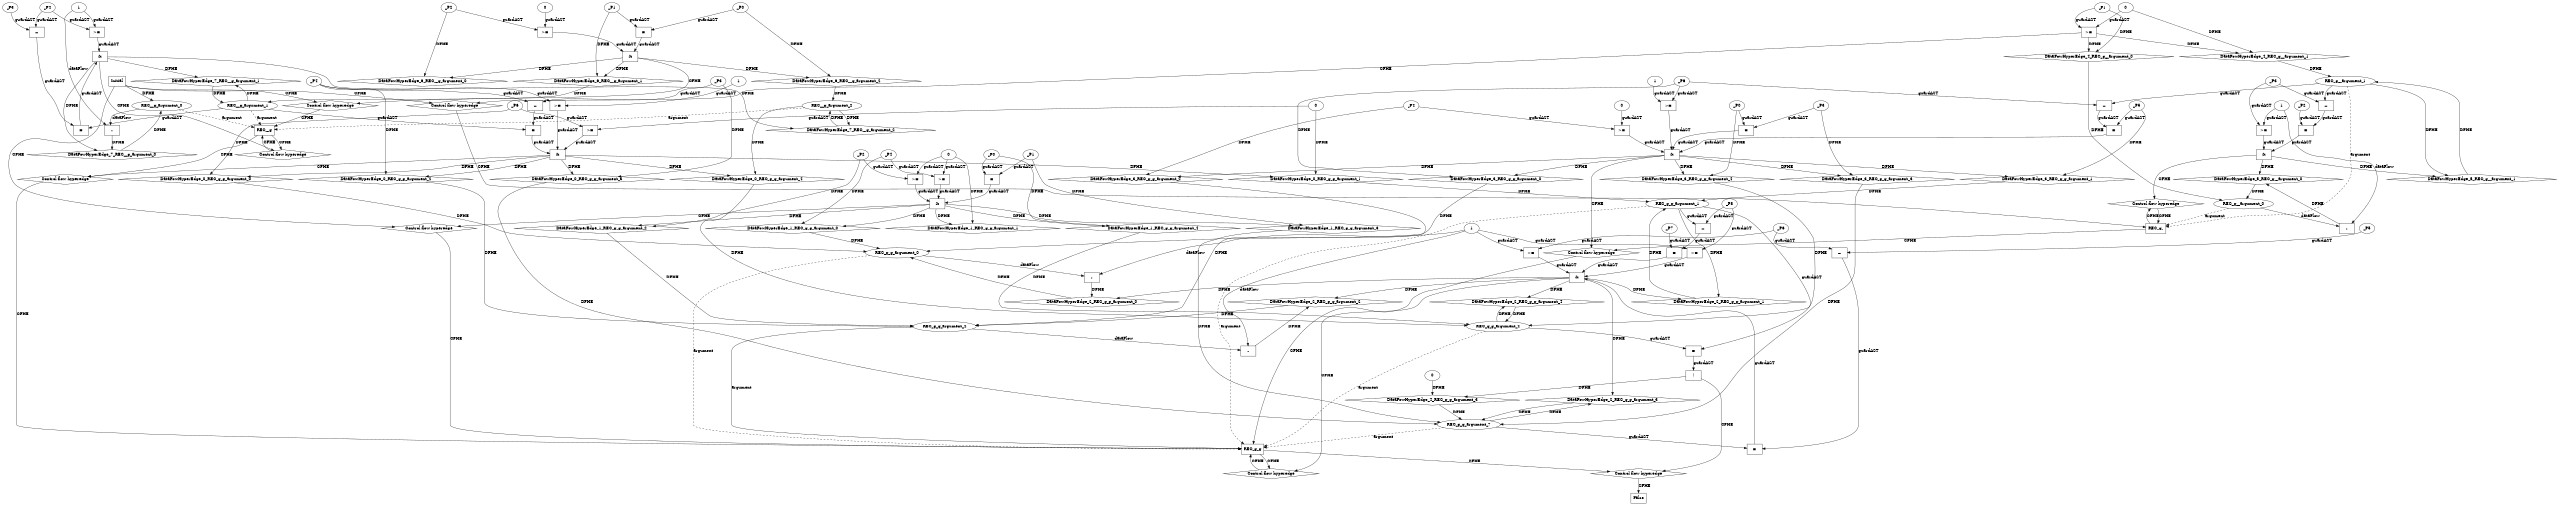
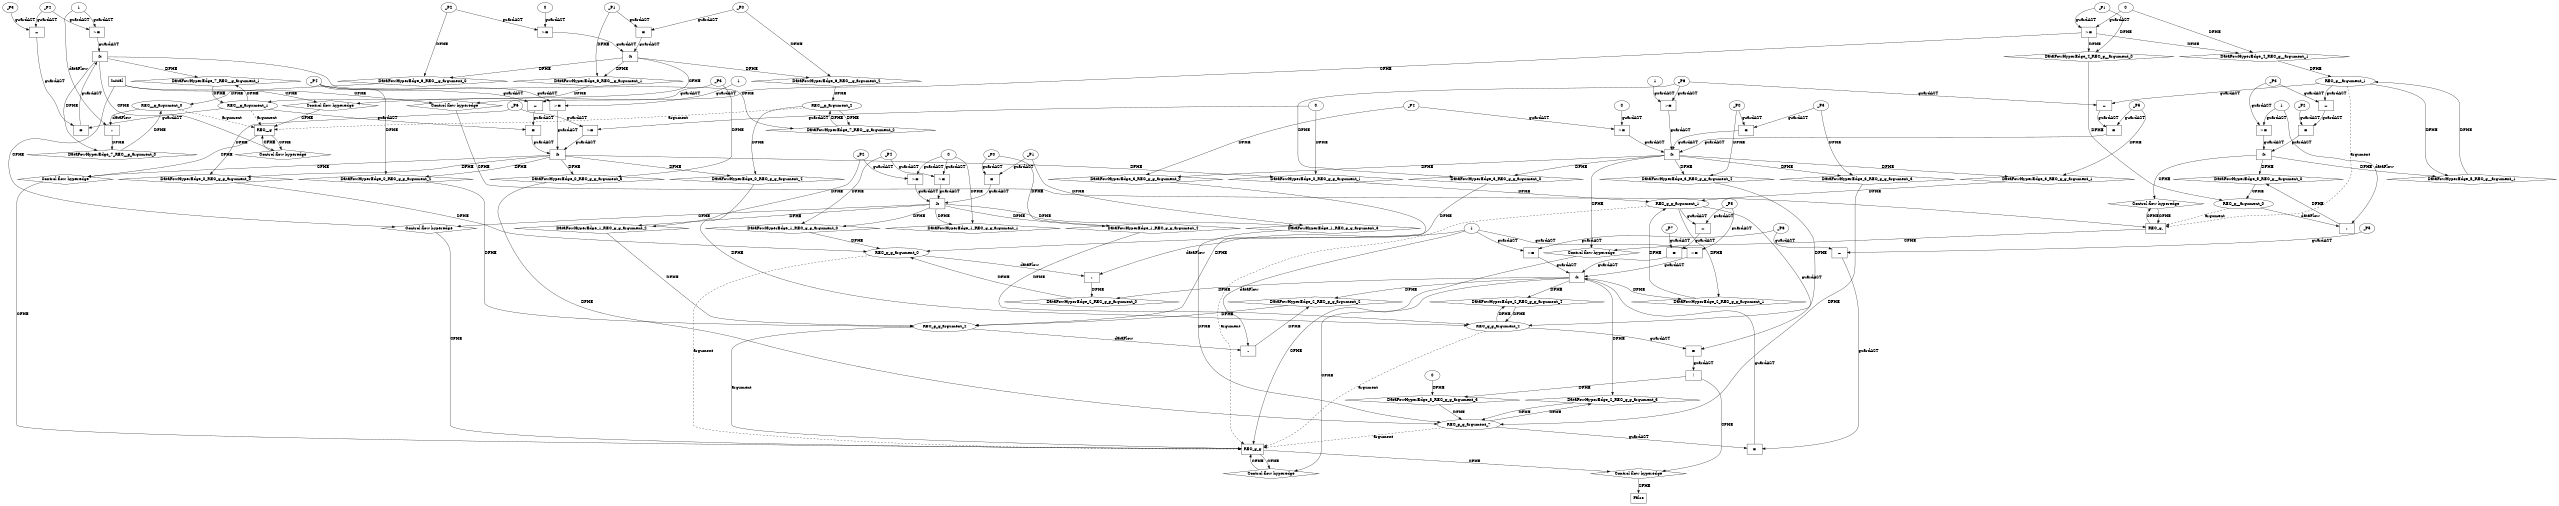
  digraph {
    node [shape=rect]
    n1 [GNNNodeID=8 label=_P6 nodeName=xxxREC_g_g___REC__g_0xxxdataFlow_0_node_0 shape=""]
    n2 [GNNNodeID=14 label=">=" nodeName=xxxREC_g_g___REC__g_0xxxguard1_node_0]
    n3 [label=DataFowHyperEdge_0_REC_g_g_argument_0 nodeName=DataFowHyperEdge_0_REC_g_g_argument_0 shape=diamond]
    n4 [andName=xxxREC_g_g___REC__g_0xxx_and label="&"]
    n5 [GNNNodeID=82 label=REC_g_g_argument_0 nodeName=argument0 shape=oval]
    n6 [GNNNodeID=9 label=0 nodeName=xxxREC_g_g___REC__g_0xxxdataFlow1_node_0 shape=""]
    n7 [label=DataFowHyperEdge_0_REC_g_g_argument_1 nodeName=DataFowHyperEdge_0_REC_g_g_argument_1 shape=diamond]
    n8 [GNNNodeID=82 label=REC_g_g_argument_1 nodeName=argument1 shape=oval]
    n9 [GNNNodeID=10 label=_P4 nodeName=xxxREC_g_g___REC__g_0xxxdataFlow2_node_0 shape=""]
    n10 [GNNNodeID=12 label=">=" nodeName=xxxREC_g_g___REC__g_0xxxguard_0_node_0]
    n11 [GNNNodeID=16 label="+" nodeName=xxxREC_g_g___REC__g_0xxxguard2_node_1]
    n12 [label=DataFowHyperEdge_0_REC_g_g_argument_2 nodeName=DataFowHyperEdge_0_REC_g_g_argument_2 shape=diamond]
    n13 [GNNNodeID=15 label="=" nodeName=xxxREC_g_g___REC__g_0xxxguard2_node_0]
    n14 [GNNNodeID=82 label=REC_g_g_argument_2 nodeName=argument2 shape=oval]
    n15 [GNNNodeID=11 label=_P3 nodeName=xxxREC_g_g___REC__g_0xxxdataFlow3_node_0 shape=""]
    n16 [label=DataFowHyperEdge_0_REC_g_g_argument_3 nodeName=DataFowHyperEdge_0_REC_g_g_argument_3 shape=diamond]
    n17 [GNNNodeID=82 label=REC_g_g_argument_7 nodeName=argument3 shape=oval]
    n18 [hyperEdgeNodeID=0 label="Control flow hyperedge" nodeName=ControlFowHyperEdge_0 shape=diamond]
    n19 [label=DataFowHyperEdge_0_REC_g_g_argument_4 nodeName=DataFowHyperEdge_0_REC_g_g_argument_4 shape=diamond]
    n20 [GNNNodeID=13 label=1 nodeName=xxxREC_g_g___REC__g_0xxxguard_0_node_2 shape=""]
    n21 [GNNNodeID=82 label=REC__g_argument_1 nodeName=argument1 shape=oval]
    n22 [GNNNodeID=72 label="=" nodeName=xxxREC__g___REC__g_7xxxguard1_node_0]
    n23 [GNNNodeID=77 label=REC__g nodeName=REC__g]
    n24 [label=DataFowHyperEdge_7_REC__g_argument_1 nodeName=DataFowHyperEdge_7_REC__g_argument_1 shape=diamond]
    n25 [andName=xxxREC__g___REC__g_7xxx_and label="&"]
    n26 [hyperEdgeNodeID=7 label="Control flow hyperedge" nodeName=ControlFowHyperEdge_7 shape=diamond]
    n27 [GNNNodeID=17 label=_P2 nodeName=xxxREC_g_g___Initial_1xxxdataFlow_0_node_0 shape=""]
    n28 [GNNNodeID=23 label=">=" nodeName=xxxREC_g_g___Initial_1xxxguard1_node_0]
    n29 [label=DataFowHyperEdge_1_REC_g_g_argument_2 nodeName=DataFowHyperEdge_1_REC_g_g_argument_2 shape=diamond]
    n30 [andName=xxxREC_g_g___Initial_1xxx_and label="&"]
    n31 [GNNNodeID=18 label=0 nodeName=xxxREC_g_g___Initial_1xxxdataFlow1_node_0 shape=""]
    n32 [GNNNodeID=22 label=">=" nodeName=xxxREC_g_g___Initial_1xxxguard_0_node_0]
    n33 [label=DataFowHyperEdge_1_REC_g_g_argument_1 nodeName=DataFowHyperEdge_1_REC_g_g_argument_1 shape=diamond]
    n34 [GNNNodeID=19 label=_P4 nodeName=xxxREC_g_g___Initial_1xxxdataFlow2_node_0 shape=""]
    n35 [label=DataFowHyperEdge_1_REC_g_g_argument_0 nodeName=DataFowHyperEdge_1_REC_g_g_argument_0 shape=diamond]
    n36 [GNNNodeID=20 label=_P0 nodeName=xxxREC_g_g___Initial_1xxxdataFlow3_node_0 shape=""]
    n37 [GNNNodeID=24 label="=" nodeName=xxxREC_g_g___Initial_1xxxguard2_node_0]
    n38 [label=DataFowHyperEdge_1_REC_g_g_argument_4 nodeName=DataFowHyperEdge_1_REC_g_g_argument_4 shape=diamond]
    n39 [GNNNodeID=82 label=REC_g_g_argument_4 nodeName=argument4 shape=oval]
    n40 [GNNNodeID=21 label=_P1 nodeName=xxxREC_g_g___Initial_1xxxdataFlow4_node_0 shape=""]
    n41 [label=DataFowHyperEdge_1_REC_g_g_argument_3 nodeName=DataFowHyperEdge_1_REC_g_g_argument_3 shape=diamond]
    n42 [hyperEdgeNodeID=1 label="Control flow hyperedge" nodeName=ControlFowHyperEdge_1 shape=diamond]
    n43 [GNNNodeID=25 label="-" nodeName=xxxREC_g_g___REC_g_g_2xxxdataFlow_0_node_0]
    n44 [label=DataFowHyperEdge_2_REC_g_g_argument_0 nodeName=DataFowHyperEdge_2_REC_g_g_argument_0 shape=diamond]
    n45 [GNNNodeID=26 label=1 nodeName=xxxREC_g_g___REC_g_g_2xxxdataFlow_0_node_2 shape=""]
    n46 [GNNNodeID=27 label="-" nodeName=xxxREC_g_g___REC_g_g_2xxxdataFlow2_node_0]
    n47 [GNNNodeID=28 label=">=" nodeName=xxxREC_g_g___REC_g_g_2xxxguard_0_node_0]
    n48 [GNNNodeID=30 label=">=" nodeName=xxxREC_g_g___REC_g_g_2xxxguard1_node_0]
    n49 [label=DataFowHyperEdge_2_REC_g_g_argument_2 nodeName=DataFowHyperEdge_2_REC_g_g_argument_2 shape=diamond]
    n50 [andName=xxxREC_g_g___REC_g_g_2xxx_and label="&"]
    n51 [GNNNodeID=79 label=REC_g_g nodeName=REC_g_g]
    n52 [hyperEdgeNodeID=8 label="Control flow hyperedge" nodeName=ControlFowHyperEdge_8 shape=diamond]
    n53 [hyperEdgeNodeID=2 label="Control flow hyperedge" nodeName=ControlFowHyperEdge_2 shape=diamond]
    n54 [label=DataFowHyperEdge_2_REC_g_g_argument_1 nodeName=DataFowHyperEdge_2_REC_g_g_argument_1 shape=diamond]
    n55 [label=DataFowHyperEdge_2_REC_g_g_argument_3 nodeName=DataFowHyperEdge_2_REC_g_g_argument_3 shape=diamond]
    n56 [label=DataFowHyperEdge_2_REC_g_g_argument_4 nodeName=DataFowHyperEdge_2_REC_g_g_argument_4 shape=diamond]
    n57 [GNNNodeID=29 label=_P6 nodeName=xxxREC_g_g___REC_g_g_2xxxguard_0_node_1 shape=""]
    n58 [GNNNodeID=36 label="+" nodeName=xxxREC_g_g___REC_g_g_2xxxguard3_node_1]
    n59 [GNNNodeID=35 label="=" nodeName=xxxREC_g_g___REC_g_g_2xxxguard3_node_0]
    n60 [GNNNodeID=31 label=_P8 nodeName=xxxREC_g_g___REC_g_g_2xxxguard1_node_1 shape=""]
    n61 [GNNNodeID=33 label="+" nodeName=xxxREC_g_g___REC_g_g_2xxxguard2_node_1]
    n62 [GNNNodeID=32 label="=" nodeName=xxxREC_g_g___REC_g_g_2xxxguard2_node_0]
    n63 [GNNNodeID=34 label=_P7 nodeName=xxxREC_g_g___REC_g_g_2xxxguard2_node_4 shape=""]
    n64 [GNNNodeID=76 label="=" nodeName=xxxFALSE___REC_g_g_8xxxguard_0_node_1]
    n65 [GNNNodeID=75 label="!" nodeName=xxxFALSE___REC_g_g_8xxxguard_0_node_0]
    n66 [GNNNodeID=37 label=_P5 nodeName=xxxREC_g_g___REC_g_g_2xxxguard3_node_3 shape=""]
    n67 [GNNNodeID=40 label=_P4 nodeName=xxxREC_g_g___REC_g__3xxxdataFlow_0_node_0 shape=""]
    n68 [GNNNodeID=45 label=">=" nodeName=xxxREC_g_g___REC_g__3xxxguard_0_node_0]
    n69 [label=DataFowHyperEdge_3_REC_g_g_argument_2 nodeName=DataFowHyperEdge_3_REC_g_g_argument_2 shape=diamond]
    n70 [andName=xxxREC_g_g___REC_g__3xxx_and label="&"]
    n71 [GNNNodeID=41 label=_P5 nodeName=xxxREC_g_g___REC_g__3xxxdataFlow1_node_0 shape=""]
    n72 [GNNNodeID=49 label="=" nodeName=xxxREC_g_g___REC_g__3xxxguard2_node_0]
    n73 [label=DataFowHyperEdge_3_REC_g_g_argument_1 nodeName=DataFowHyperEdge_3_REC_g_g_argument_1 shape=diamond]
    n74 [GNNNodeID=42 label=_P6 nodeName=xxxREC_g_g___REC_g__3xxxdataFlow2_node_0 shape=""]
    n75 [GNNNodeID=47 label=">=" nodeName=xxxREC_g_g___REC_g__3xxxguard1_node_0]
    n76 [GNNNodeID=50 label="+" nodeName=xxxREC_g_g___REC_g__3xxxguard2_node_1]
    n77 [label=DataFowHyperEdge_3_REC_g_g_argument_0 nodeName=DataFowHyperEdge_3_REC_g_g_argument_0 shape=diamond]
    n78 [GNNNodeID=43 label=_P0 nodeName=xxxREC_g_g___REC_g__3xxxdataFlow3_node_0 shape=""]
    n79 [GNNNodeID=51 label="=" nodeName=xxxREC_g_g___REC_g__3xxxguard3_node_0]
    n80 [label=DataFowHyperEdge_3_REC_g_g_argument_4 nodeName=DataFowHyperEdge_3_REC_g_g_argument_4 shape=diamond]
    n81 [GNNNodeID=44 label=_P3 nodeName=xxxREC_g_g___REC_g__3xxxdataFlow4_node_0 shape=""]
    n82 [label=DataFowHyperEdge_3_REC_g_g_argument_3 nodeName=DataFowHyperEdge_3_REC_g_g_argument_3 shape=diamond]
    n83 [hyperEdgeNodeID=3 label="Control flow hyperedge" nodeName=ControlFowHyperEdge_3 shape=diamond]
    n84 [GNNNodeID=46 label=0 nodeName=xxxREC_g_g___REC_g__3xxxguard_0_node_1 shape=""]
    n85 [GNNNodeID=48 label=1 nodeName=xxxREC_g_g___REC_g__3xxxguard1_node_2 shape=""]
    n86 [GNNNodeID=82 label=REC_g__argument_1 nodeName=argument1 shape=oval]
    n87 [GNNNodeID=60 label="+" nodeName=xxxREC_g____REC_g__5xxxguard1_node_1]
    n88 [GNNNodeID=78 label=REC_g_ nodeName=REC_g_]
    n89 [label=DataFowHyperEdge_5_REC_g__argument_1 nodeName=DataFowHyperEdge_5_REC_g__argument_1 shape=diamond]
    n90 [GNNNodeID=59 label="=" nodeName=xxxREC_g____REC_g__5xxxguard1_node_0]
    n91 [hyperEdgeNodeID=5 label="Control flow hyperedge" nodeName=ControlFowHyperEdge_5 shape=diamond]
    n92 [GNNNodeID=52 label=_P1 nodeName=xxxREC_g____Initial_4xxxdataFlow_0_node_0 shape=""]
    n93 [GNNNodeID=54 label=">=" nodeName=xxxREC_g____Initial_4xxxguard_0_node_0]
    n94 [label=DataFowHyperEdge_4_REC_g__argument_0 nodeName=DataFowHyperEdge_4_REC_g__argument_0 shape=diamond]
    n95 [label=DataFowHyperEdge_4_REC_g__argument_1 nodeName=DataFowHyperEdge_4_REC_g__argument_1 shape=diamond]
    n96 [hyperEdgeNodeID=4 label="Control flow hyperedge" nodeName=ControlFowHyperEdge_4 shape=diamond]
    n97 [GNNNodeID=82 label=REC_g__argument_0 nodeName=argument0 shape=oval]
    n98 [GNNNodeID=53 label=0 nodeName=xxxREC_g____Initial_4xxxdataFlow1_node_0 shape=""]
    n99 [GNNNodeID=55 label="-" nodeName=xxxREC_g____REC_g__5xxxdataFlow_0_node_0]
    n100 [label=DataFowHyperEdge_5_REC_g__argument_0 nodeName=DataFowHyperEdge_5_REC_g__argument_0 shape=diamond]
    n101 [GNNNodeID=56 label=1 nodeName=xxxREC_g____REC_g__5xxxdataFlow_0_node_2 shape=""]
    n102 [GNNNodeID=57 label=">=" nodeName=xxxREC_g____REC_g__5xxxguard_0_node_0]
    n103 [andName=xxxREC_g____REC_g__5xxx_and label="&"]
    n104 [GNNNodeID=58 label=_P3 nodeName=xxxREC_g____REC_g__5xxxguard_0_node_1 shape=""]
    n105 [GNNNodeID=61 label=_P2 nodeName=xxxREC_g____REC_g__5xxxguard1_node_4 shape=""]
    n106 [GNNNodeID=62 label=_P2 nodeName=xxxREC__g___Initial_6xxxdataFlow_0_node_0 shape=""]
    n107 [GNNNodeID=65 label=">=" nodeName=xxxREC__g___Initial_6xxxguard_0_node_0]
    n108 [label=DataFowHyperEdge_6_REC__g_argument_0 nodeName=DataFowHyperEdge_6_REC__g_argument_0 shape=diamond]
    n109 [andName=xxxREC__g___Initial_6xxx_and label="&"]
    n110 [GNNNodeID=82 label=REC__g_argument_0 nodeName=argument0 shape=oval]
    n111 [GNNNodeID=63 label=_P1 nodeName=xxxREC__g___Initial_6xxxdataFlow1_node_0 shape=""]
    n112 [GNNNodeID=67 label="=" nodeName=xxxREC__g___Initial_6xxxguard1_node_0]
    n113 [label=DataFowHyperEdge_6_REC__g_argument_1 nodeName=DataFowHyperEdge_6_REC__g_argument_1 shape=diamond]
    n114 [GNNNodeID=64 label=_P0 nodeName=xxxREC__g___Initial_6xxxdataFlow2_node_0 shape=""]
    n115 [label=DataFowHyperEdge_6_REC__g_argument_2 nodeName=DataFowHyperEdge_6_REC__g_argument_2 shape=diamond]
    n116 [GNNNodeID=82 label=REC__g_argument_2 nodeName=argument2 shape=oval]
    n117 [hyperEdgeNodeID=6 label="Control flow hyperedge" nodeName=ControlFowHyperEdge_6 shape=diamond]
    n118 [GNNNodeID=66 label=0 nodeName=xxxREC__g___Initial_6xxxguard_0_node_1 shape=""]
    n119 [GNNNodeID=68 label="-" nodeName=xxxREC__g___REC__g_7xxxdataFlow_0_node_0]
    n120 [label=DataFowHyperEdge_7_REC__g_argument_0 nodeName=DataFowHyperEdge_7_REC__g_argument_0 shape=diamond]
    n121 [GNNNodeID=69 label=1 nodeName=xxxREC__g___REC__g_7xxxdataFlow_0_node_2 shape=""]
    n122 [GNNNodeID=70 label=">=" nodeName=xxxREC__g___REC__g_7xxxguard_0_node_0]
    n123 [label=DataFowHyperEdge_7_REC__g_argument_2 nodeName=DataFowHyperEdge_7_REC__g_argument_2 shape=diamond]
    n124 [GNNNodeID=71 label=_P4 nodeName=xxxREC__g___REC__g_7xxxguard_0_node_1 shape=""]
    n125 [GNNNodeID=73 label="+" nodeName=xxxREC__g___REC__g_7xxxguard1_node_1]
    n126 [GNNNodeID=74 label=_P3 nodeName=xxxREC__g___REC__g_7xxxguard1_node_3 shape=""]
-   n127 [label=DataFowHyperEdge_4_REC_g_g_argument_3 nodeName=DataFowHyperEdge_8_REC_g_g_argument_3 shape=diamond]
+   n127 [label=DataFowHyperEdge_8_REC_g_g_argument_3 nodeName=DataFowHyperEdge_8_REC_g_g_argument_3 shape=diamond]
    n128 [GNNNodeID=80 label=False nodeName=False]
    n129 [GNNNodeID=81 label=Initial nodeName=Initial]
    n130 [label=0 nodeName=xxxFALSE___REC_g_g_8xxxREC_g_g_argument_3_constant_0 shape=""]
    n1 -> n2 [label=guardAST]
    n1 -> n3 [label=DFHE]
    n2 -> n4 [label=guardAST]
    n3 -> n5 [label=DFHE]
    n4 -> n3 [label=DFHE]
    n4 -> n7 [label=DFHE]
    n4 -> n12 [label=DFHE]
    n4 -> n16 [label=DFHE]
    n4 -> n18 [label=CFHE]
    n4 -> n19 [label=DFHE]
    n5 -> n43 [label=dataFlow]
    n5 -> n51 [label=argument style=dashed]
    n6 -> n2 [label=guardAST]
    n6 -> n7 [label=DFHE]
    n7 -> n8 [label=DFHE]
    n8 -> n51 [label=argument style=dashed]
    n8 -> n54 [label=DFHE]
    n8 -> n61 [label=guardAST]
    n8 -> n64 [label=guardAST]
    n9 -> n10 [label=guardAST]
    n9 -> n11 [label=guardAST]
    n9 -> n12 [label=DFHE]
    n10 -> n4 [label=guardAST]
    n11 -> n13 [label=guardAST]
    n12 -> n14 [label=DFHE]
    n13 -> n4 [label=guardAST]
    n14 -> n46 [label=dataFlow]
    n14 -> n51 [label=argument style=solid]
    n15 -> n11 [label=guardAST]
    n15 -> n16 [label=DFHE]
    n16 -> n17 [label=DFHE]
    n17 -> n51 [label=argument style=dashed]
    n17 -> n55 [label=DFHE]
    n17 -> n59 [label=guardAST]
    n18 -> n51 [label=CFHE]
    n19 -> n39 [label=DFHE]
    n20 -> n10 [label=guardAST]
    n21 -> n13 [label=guardAST]
    n21 -> n22 [label=guardAST]
    n21 -> n23 [label=argument style=dashed]
    n21 -> n24 [label=DFHE]
    n22 -> n25 [label=guardAST]
    n23 -> n18 [label=CFHE]
    n23 -> n26 [label=CFHE]
    n24 -> n21 [label=DFHE]
    n25 -> n24 [label=DFHE]
    n25 -> n26 [label=CFHE]
    n25 -> n120 [label=DFHE]
    n25 -> n123 [label=DFHE]
    n26 -> n23 [label=CFHE]
    n27 -> n28 [label=guardAST]
    n27 -> n29 [label=DFHE]
    n28 -> n30 [label=guardAST]
    n29 -> n14 [label=DFHE]
    n30 -> n29 [label=DFHE]
    n30 -> n33 [label=DFHE]
    n30 -> n35 [label=DFHE]
    n30 -> n38 [label=DFHE]
    n30 -> n41 [label=DFHE]
    n30 -> n42 [label=CFHE]
    n31 -> n28 [label=guardAST]
    n31 -> n32 [label=guardAST]
    n31 -> n33 [label=DFHE]
    n32 -> n30 [label=guardAST]
    n34 -> n32 [label=guardAST]
    n34 -> n35 [label=DFHE]
    n35 -> n5 [label=DFHE]
    n36 -> n37 [label=guardAST]
    n36 -> n38 [label=DFHE]
    n37 -> n30 [label=guardAST]
    n38 -> n39 [label=DFHE]
    n39 -> n51 [label=argument style=dashed]
    n39 -> n56 [label=DFHE]
    n39 -> n64 [label=guardAST]
    n40 -> n37 [label=guardAST]
    n40 -> n41 [label=DFHE]
    n41 -> n17 [label=DFHE]
    n42 -> n51 [label=CFHE]
    n43 -> n44 [label=DFHE]
    n44 -> n5 [label=DFHE]
    n45 -> n43 [label=dataFlow]
    n45 -> n46 [label=dataFlow]
    n45 -> n47 [label=guardAST]
    n45 -> n48 [label=guardAST]
    n46 -> n49 [label=DFHE]
    n47 -> n50 [label=guardAST]
    n48 -> n50 [label=guardAST]
    n49 -> n14 [label=DFHE]
    n50 -> n44 [label=DFHE]
    n50 -> n49 [label=DFHE]
    n50 -> n53 [label=CFHE]
    n50 -> n54 [label=DFHE]
    n50 -> n55 [label=DFHE]
    n50 -> n56 [label=DFHE]
    n51 -> n52 [label=CFHE]
    n51 -> n53 [label=CFHE]
    n52 -> n128 [label=CFHE]
    n53 -> n51 [label=CFHE]
    n54 -> n8 [label=DFHE]
    n55 -> n17 [label=DFHE]
    n56 -> n39 [label=DFHE]
    n57 -> n47 [label=guardAST]
    n57 -> n58 [label=guardAST]
    n58 -> n59 [label=guardAST]
    n59 -> n50 [label=guardAST]
    n60 -> n48 [label=guardAST]
    n60 -> n61 [label=guardAST]
    n61 -> n62 [label=guardAST]
    n62 -> n50 [label=guardAST]
    n63 -> n62 [label=guardAST]
    n64 -> n65 [label=guardAST]
    n65 -> n52 [label=CFHE]
    n65 -> n127 [label=DFHE]
    n66 -> n58 [label=guardAST]
    n67 -> n68 [label=guardAST]
    n67 -> n69 [label=DFHE]
    n68 -> n70 [label=guardAST]
    n69 -> n14 [label=DFHE]
    n70 -> n69 [label=DFHE]
    n70 -> n73 [label=DFHE]
    n70 -> n77 [label=DFHE]
    n70 -> n80 [label=DFHE]
    n70 -> n82 [label=DFHE]
    n70 -> n83 [label=CFHE]
    n71 -> n72 [label=guardAST]
    n71 -> n73 [label=DFHE]
    n72 -> n70 [label=guardAST]
    n73 -> n8 [label=DFHE]
    n74 -> n75 [label=guardAST]
    n74 -> n76 [label=guardAST]
    n74 -> n77 [label=DFHE]
    n75 -> n70 [label=guardAST]
    n76 -> n72 [label=guardAST]
    n77 -> n5 [label=DFHE]
    n78 -> n79 [label=guardAST]
    n78 -> n80 [label=DFHE]
    n79 -> n70 [label=guardAST]
    n80 -> n39 [label=DFHE]
    n81 -> n79 [label=guardAST]
    n81 -> n82 [label=DFHE]
    n82 -> n17 [label=DFHE]
    n83 -> n51 [label=CFHE]
    n84 -> n68 [label=guardAST]
    n85 -> n75 [label=guardAST]
    n86 -> n76 [label=guardAST]
    n86 -> n87 [label=guardAST]
    n86 -> n88 [label=argument style=dashed]
    n86 -> n89 [label=DFHE]
    n87 -> n90 [label=guardAST]
    n88 -> n83 [label=CFHE]
    n88 -> n91 [label=CFHE]
    n89 -> n86 [label=DFHE]
    n90 -> n103 [label=guardAST]
    n91 -> n88 [label=CFHE]
    n92 -> n93 [label=guardAST]
    n92 -> n94 [label=DFHE]
    n93 -> n94 [label=DFHE]
    n93 -> n95 [label=DFHE]
    n93 -> n96 [label=CFHE]
    n94 -> n97 [label=DFHE]
    n95 -> n86 [label=DFHE]
    n96 -> n88 [label=CFHE]
    n97 -> n88 [label=argument style=dashed]
    n97 -> n99 [label=dataFlow]
    n98 -> n93 [label=guardAST]
    n98 -> n95 [label=DFHE]
    n99 -> n100 [label=DFHE]
-   n100 -> n97 [label=DFHE]
+   n100 -> n97 [label=CFHE]
    n101 -> n99 [label=dataFlow]
    n101 -> n102 [label=guardAST]
    n102 -> n103 [label=guardAST]
    n103 -> n89 [label=DFHE]
    n103 -> n91 [label=CFHE]
    n103 -> n100 [label=DFHE]
    n104 -> n87 [label=guardAST]
    n104 -> n102 [label=guardAST]
    n105 -> n90 [label=guardAST]
    n106 -> n107 [label=guardAST]
    n106 -> n108 [label=DFHE]
    n107 -> n109 [label=guardAST]
-   n129 -> n110 [label=DFHE]
+   n108 -> n110 [label=DFHE]
    n109 -> n108 [label=DFHE]
    n109 -> n113 [label=DFHE]
    n109 -> n115 [label=DFHE]
    n109 -> n117 [label=CFHE]
    n110 -> n23 [label=argument style=dashed]
    n110 -> n119 [label=dataFlow]
    n111 -> n112 [label=guardAST]
    n111 -> n113 [label=DFHE]
    n112 -> n109 [label=guardAST]
    n113 -> n21 [label=DFHE]
    n114 -> n112 [label=guardAST]
    n114 -> n115 [label=DFHE]
    n115 -> n116 [label=DFHE]
    n116 -> n19 [label=DFHE]
    n116 -> n23 [label=argument style=dashed]
    n116 -> n123 [label=DFHE]
    n117 -> n23 [label=CFHE]
    n118 -> n107 [label=guardAST]
    n119 -> n120 [label=DFHE]
    n120 -> n110 [label=DFHE]
    n121 -> n119 [label=dataFlow]
    n121 -> n122 [label=guardAST]
    n122 -> n25 [label=guardAST]
    n123 -> n116 [label=DFHE]
    n124 -> n122 [label=guardAST]
    n124 -> n125 [label=guardAST]
    n125 -> n22 [label=guardAST]
    n126 -> n125 [label=guardAST]
    n127 -> n17 [label=DFHE]
    n129 -> n42 [label=CFHE]
    n129 -> n96 [label=CFHE]
    n129 -> n117 [label=CFHE]
    n130 -> n127 [label=DFHE]
  }
